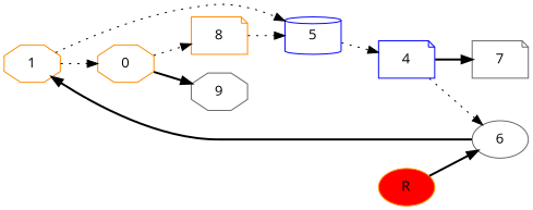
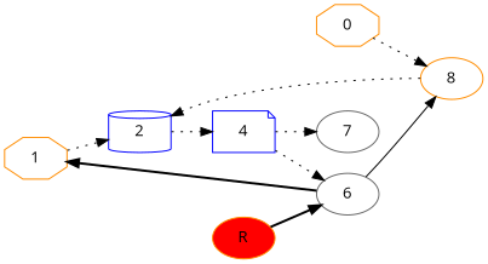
  digraph {
    fontname="Open Sans"
    rankdir=LR
    node [color=darkorange fontname="Open Sans" shape=octagon]
    edge [fontname="Open Sans" style=dotted]
    1
-   2 [color=blue shape=cylinder label=5]
+   2 [color=blue shape=cylinder]
    n3 [label=0]
    4 [color=blue shape=note]
-   8 [shape=note]
-   9 [color=gray40]
+   8 [shape=ellipse]
    6 [color=gray40 shape=ellipse]
-   7 [color=gray40 shape=note]
+   7 [color=gray40 shape=ellipse]
    R [fillcolor="#ff0000" shape=ellipse style=filled]
    1 -> 2
-   1 -> n3
    2 -> 4
    n3 -> 8
-   n3 -> 9 [style=bold]
    4 -> 6
-   4 -> 7 [style=bold]
+   4 -> 7
    8 -> 2
    6 -> 1 [style=bold]
+   6 -> 8 [style=solid]
    R -> 6 [style=bold]
  }
